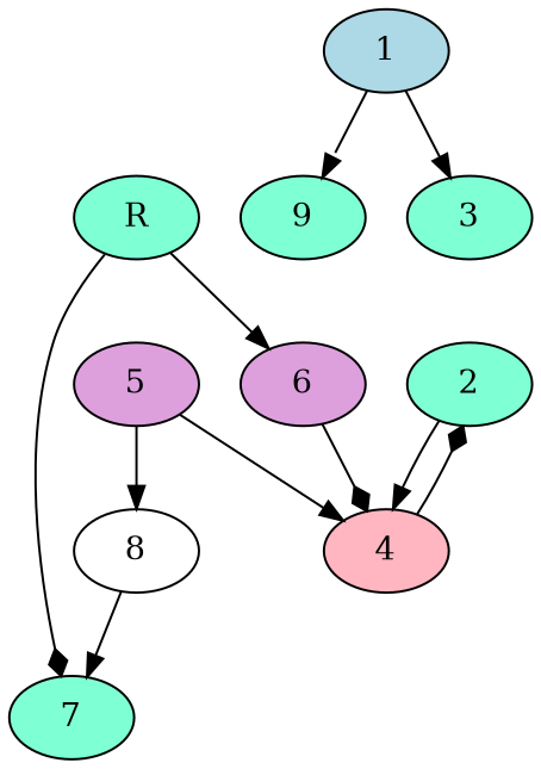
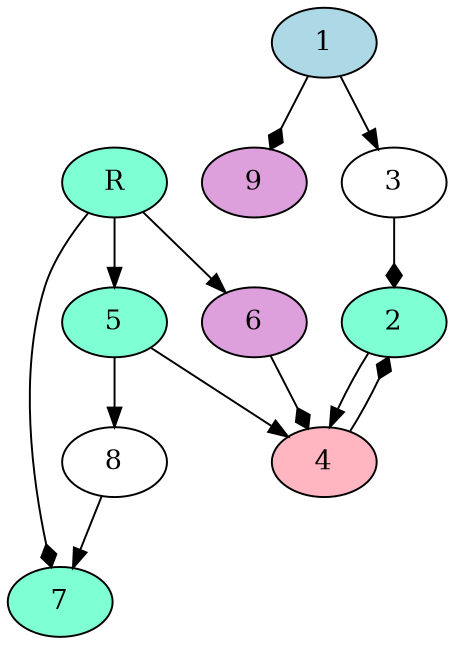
  digraph {
    node [fillcolor=plum style=filled]
    edge [arrowhead=normal]
    1 [fillcolor=lightblue]
-   9 [fillcolor=aquamarine]
-   3 [fillcolor=aquamarine]
+   9
+   3 [fillcolor=white]
    8 [fillcolor=white]
    7 [fillcolor=aquamarine]
    2 [fillcolor=aquamarine]
    4 [fillcolor=lightpink]
-   5
+   5 [fillcolor=aquamarine]
    6
    R [fillcolor=aquamarine]
-   1 -> 9
+   1 -> 9 [arrowhead=diamond]
    1 -> 3
+   3 -> 2 [arrowhead=diamond]
    8 -> 7
    2 -> 4
    4 -> 2 [arrowhead=diamond]
    5 -> 8
    5 -> 4
    6 -> 4 [arrowhead=diamond]
    R -> 7 [arrowhead=diamond]
+   R -> 5
    R -> 6
  }
